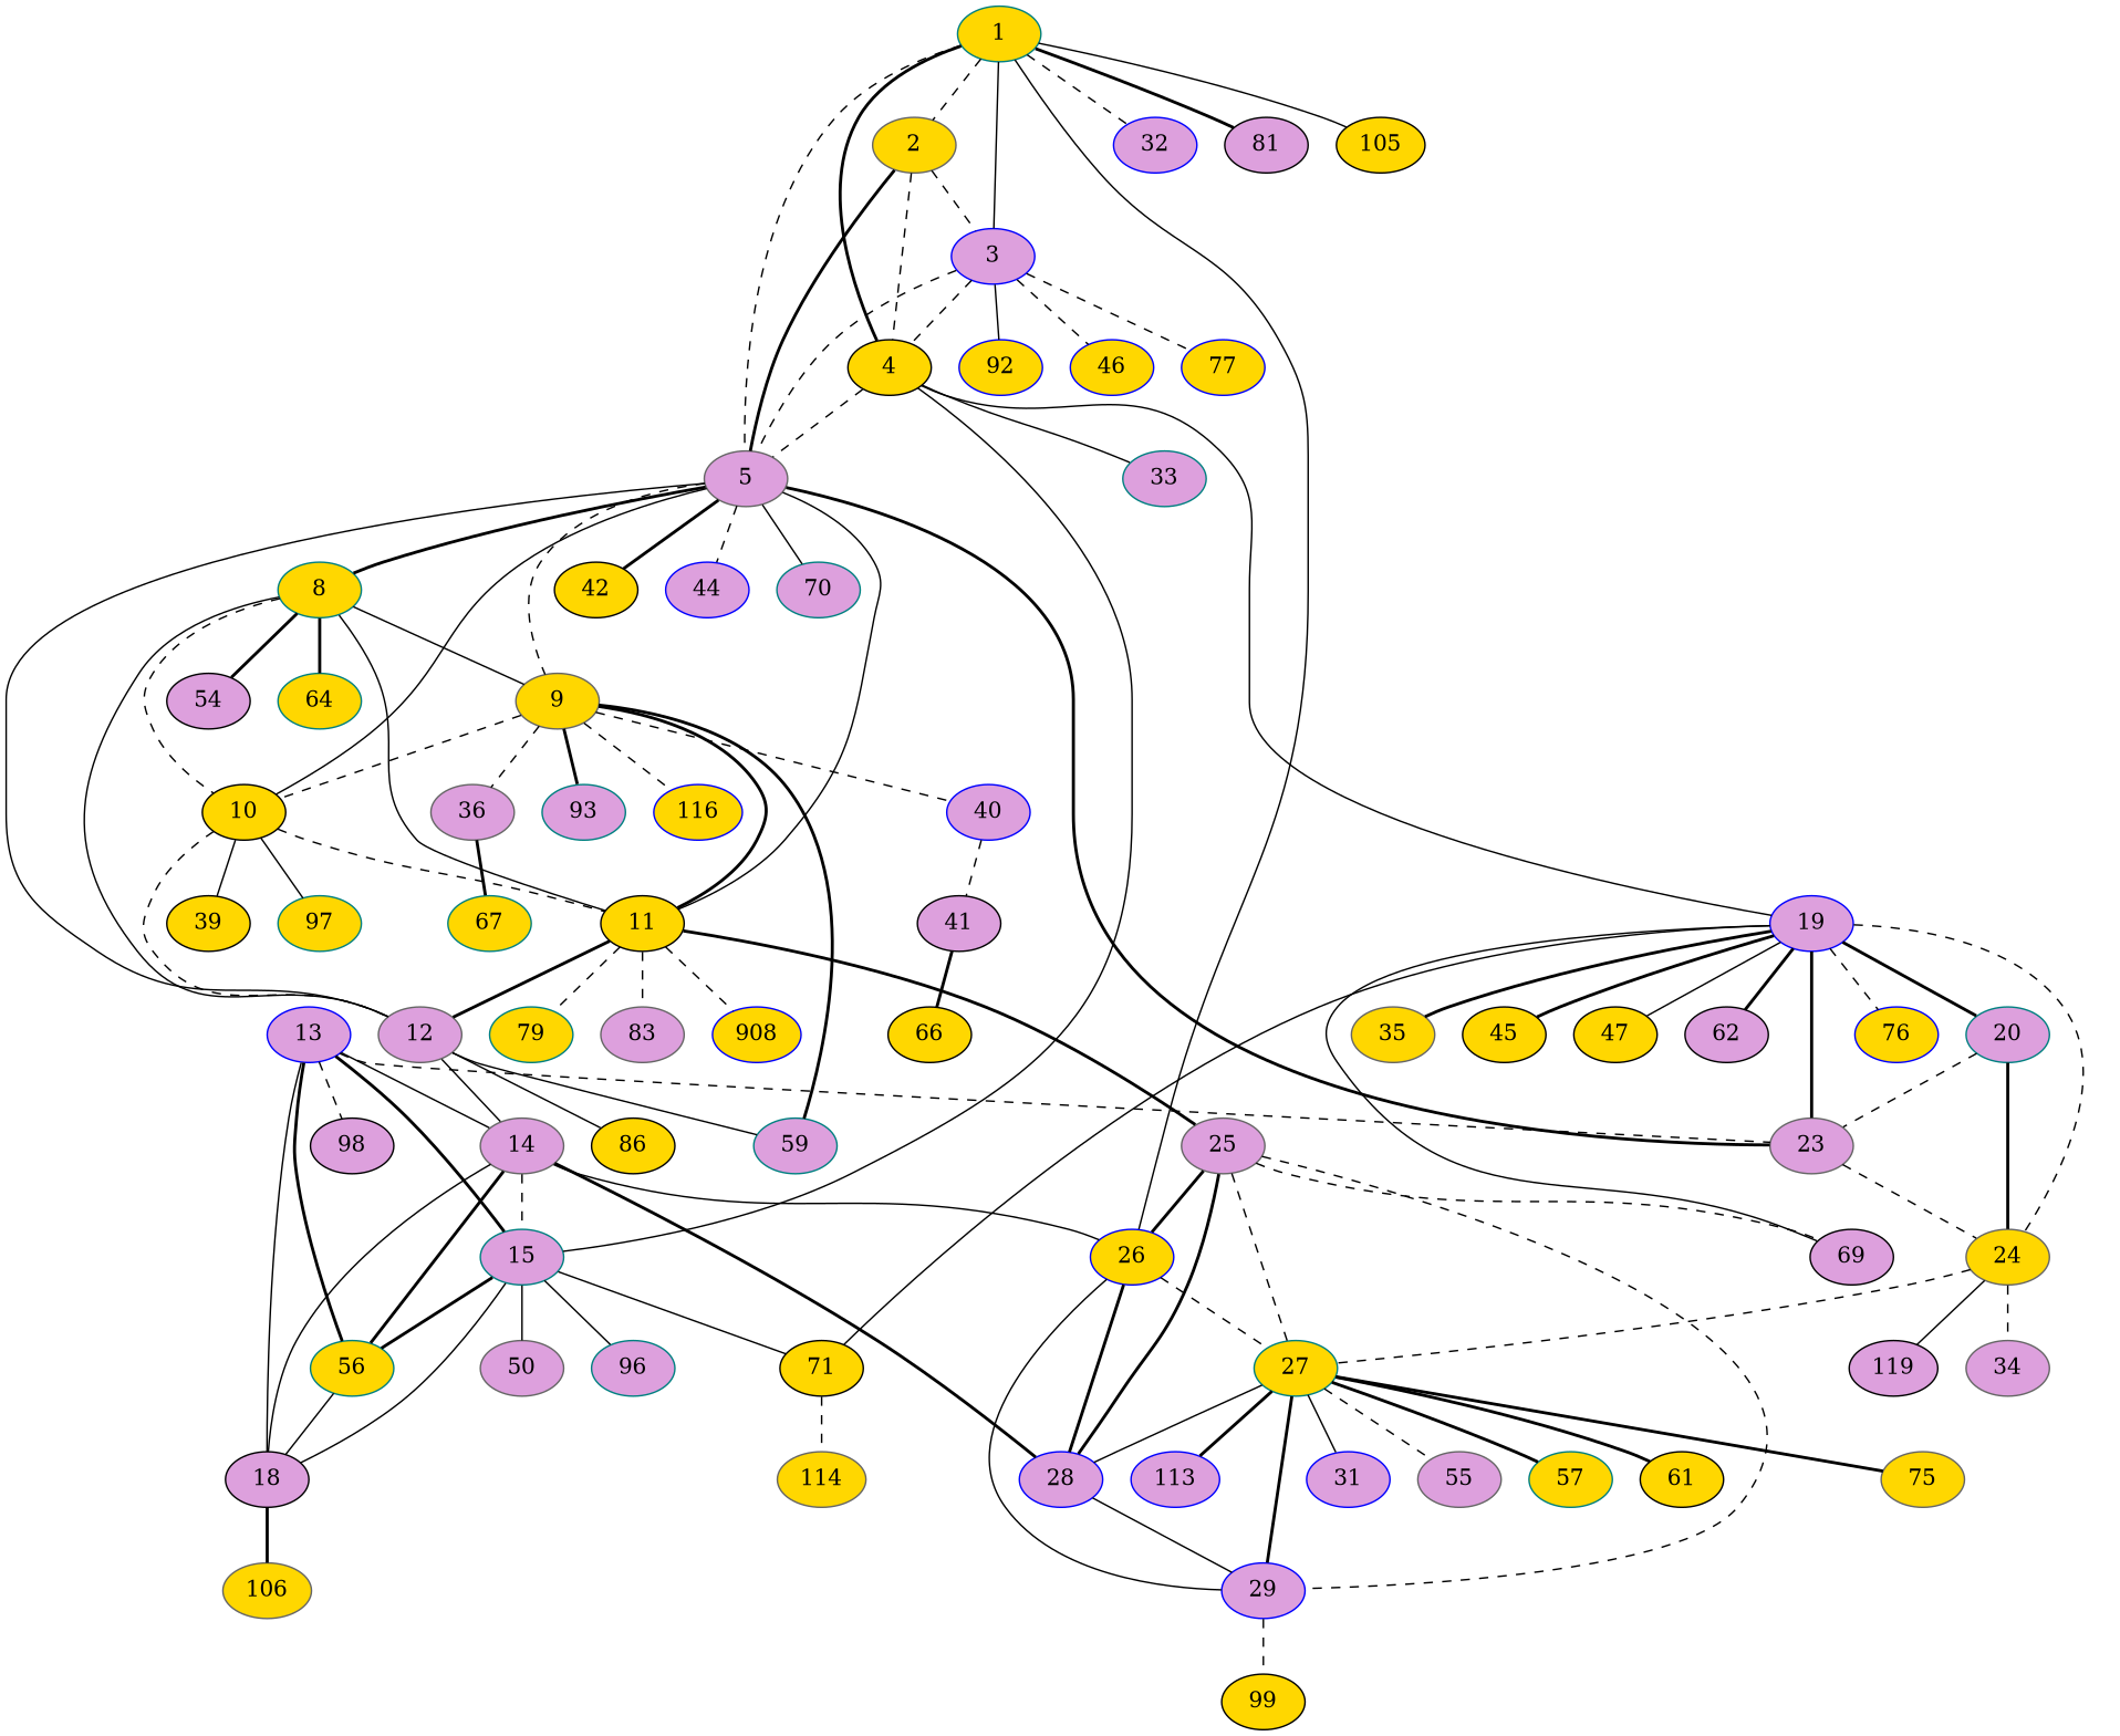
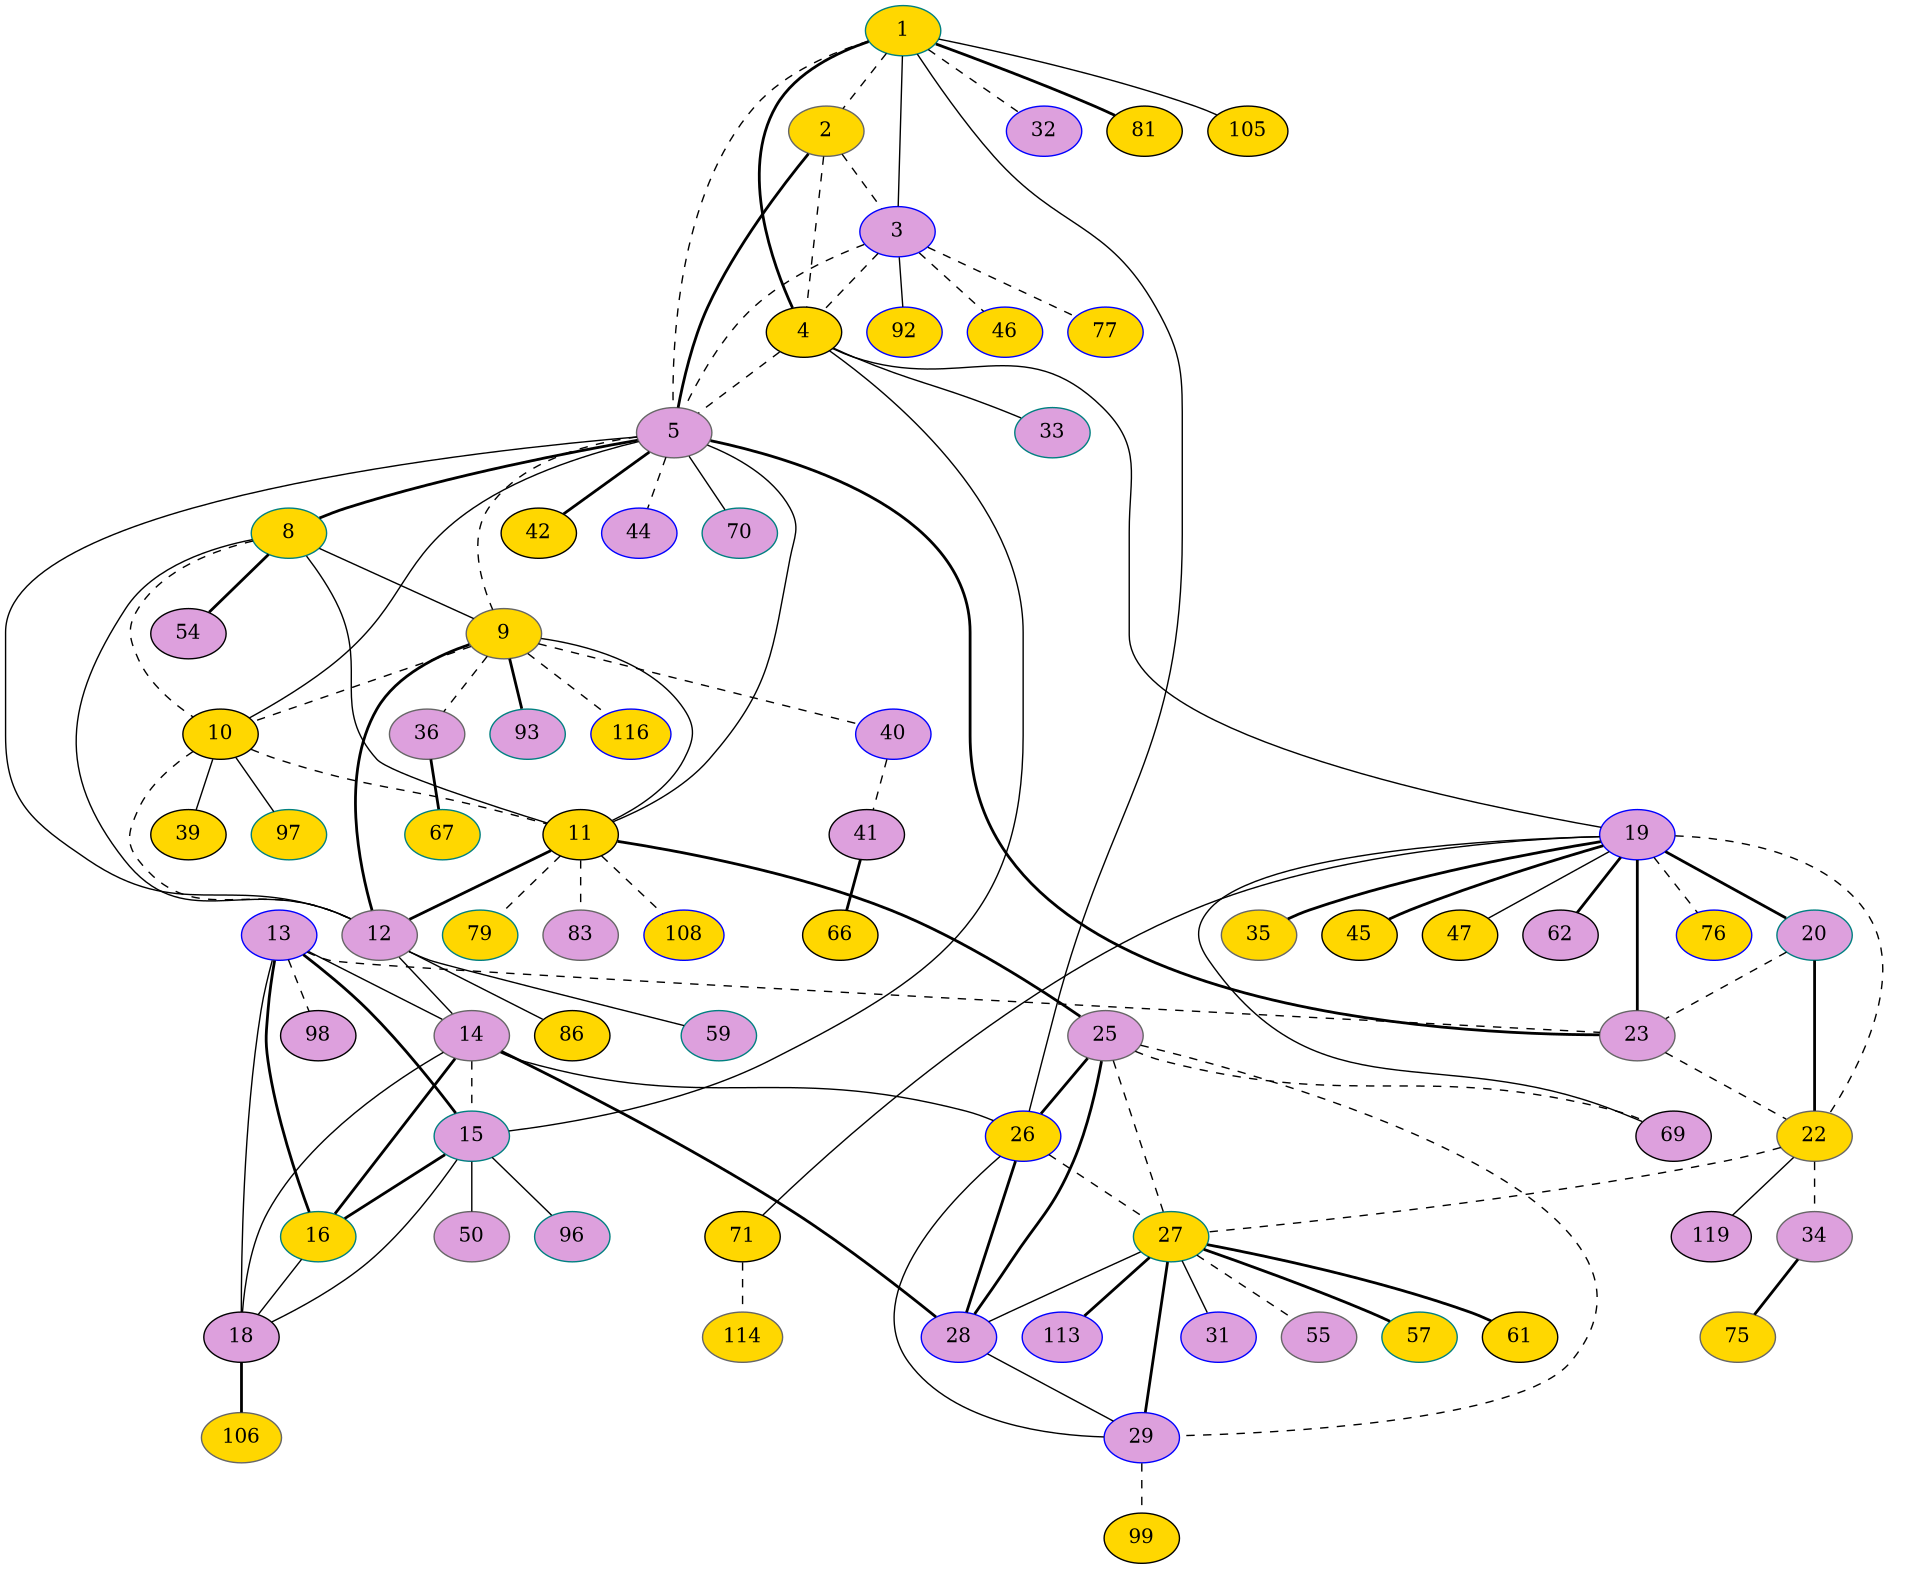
  graph {
    node [color=black fillcolor=gold style=filled]
    edge [style=dashed]
    1 [color=teal]
    2 [color=gray40]
    3 [color=blue fillcolor=plum]
    4 [super="+38+52"]
    5 [color=gray40 fillcolor=plum super="+6+84+82"]
    26 [color=blue super="+48"]
    32 [color=blue fillcolor=plum super="+63"]
-   81 [fillcolor=plum]
+   81
    105
    46 [color=blue]
    77 [color=blue super="+78"]
    92 [color=blue]
    15 [color=teal fillcolor=plum]
    19 [color=blue fillcolor=plum super="+21+56+51+22+109+72"]
    33 [color=teal fillcolor=plum]
    8 [color=teal]
    9 [color=gray40 super="+60"]
    10
    11
    12 [color=gray40 fillcolor=plum]
    23 [color=gray40 fillcolor=plum]
    42
    44 [color=blue fillcolor=plum]
    70 [color=teal fillcolor=plum super="+100"]
    28 [color=blue fillcolor=plum super="+49"]
    27 [color=teal super="+68+30"]
    29 [color=blue fillcolor=plum]
-   16 [color=teal super="+118" label=56]
+   16 [color=teal super="+118"]
    18 [fillcolor=plum]
    50 [color=gray40 fillcolor=plum]
    71
    96 [color=teal fillcolor=plum]
    20 [color=teal fillcolor=plum]
-   24 [color=gray40]
+   24 [color=gray40 label=22]
    35 [color=gray40]
    45 [super="+101+74"]
    47
    62 [fillcolor=plum]
    69 [fillcolor=plum]
    76 [color=blue]
    54 [fillcolor=plum]
-   64 [color=teal]
    36 [color=gray40 fillcolor=plum]
    40 [color=blue fillcolor=plum super="+89"]
    93 [color=teal fillcolor=plum super="+112"]
    116 [color=blue]
    39
    97 [color=teal]
    25 [color=gray40 fillcolor=plum super="+73"]
    79 [color=teal]
    83 [color=gray40 fillcolor=plum]
-   108 [color=blue label=908]
+   108 [color=blue]
    14 [color=gray40 fillcolor=plum super="+103+17"]
    59 [color=teal fillcolor=plum super="+104"]
    86
    67 [color=teal]
    41 [fillcolor=plum]
    13 [color=blue fillcolor=plum]
    98 [fillcolor=plum]
    106 [color=gray40]
    114 [color=gray40]
    34 [color=gray40 fillcolor=plum super="+107"]
    119 [fillcolor=plum]
    31 [color=blue fillcolor=plum]
    55 [color=gray40 fillcolor=plum]
    57 [color=teal]
    61
    75 [color=gray40 super="+80+88"]
    113 [color=blue fillcolor=plum]
    99
    66
    1 -- 2
    1 -- 3 [style=solid]
    1 -- 4 [style=bold]
    1 -- 5 [weight=2]
    1 -- 26 [style=solid]
    1 -- 32
    1 -- 81 [style=bold]
    1 -- 105 [style=solid]
    2 -- 3
    2 -- 4
    2 -- 5 [style=bold weight=2]
    3 -- 4
    3 -- 5 [weight=2]
    3 -- 46
    3 -- 77
    3 -- 92 [style=solid]
    4 -- 5 [weight=2]
    4 -- 15 [style=solid]
    4 -- 19 [style=solid]
    4 -- 33 [style=solid]
    5 -- 8 [style=bold]
    5 -- 9
    5 -- 10 [style=solid]
    5 -- 11 [style=solid]
    5 -- 12 [style=solid]
    5 -- 23 [style=bold]
    5 -- 42 [style=bold]
    5 -- 44
    5 -- 70 [style=solid]
    26 -- 28 [style=bold]
    26 -- 27 [weight=2]
    26 -- 29 [style=solid]
    15 -- 16 [style=bold]
    15 -- 18 [style=solid]
    15 -- 50 [style=solid]
-   15 -- 71 [style=solid]
    15 -- 96 [style=solid]
    19 -- 23 [style=bold weight=3]
    19 -- 71 [style=solid]
    19 -- 20 [style=bold weight=3]
    19 -- 24 [weight=3]
    19 -- 35 [style=bold]
    19 -- 45 [style=bold]
    19 -- 47 [style=solid]
    19 -- 62 [style=bold]
    19 -- 69 [style=solid]
    19 -- 76
    8 -- 9 [style=solid]
    8 -- 10
    8 -- 11 [style=solid]
    8 -- 12 [style=solid]
    8 -- 54 [style=bold]
-   8 -- 64 [style=bold]
    9 -- 10
-   9 -- 11 [style=bold]
-   9 -- 59 [style=bold]
+   9 -- 11 [style=solid]
+   9 -- 12 [style=bold]
    9 -- 36
    9 -- 40
    9 -- 93 [style=bold]
    9 -- 116
    10 -- 11
    10 -- 12
    10 -- 39 [style=solid]
    10 -- 97 [style=solid]
    11 -- 12 [style=bold]
    11 -- 25 [style=bold]
    11 -- 79
    11 -- 83
    11 -- 108
    12 -- 14 [style=solid]
    12 -- 59 [style=solid]
    12 -- 86 [style=solid]
    23 -- 24
    28 -- 29 [style=solid]
    27 -- 28 [style=solid weight=2]
    27 -- 29 [style=bold weight=2]
    27 -- 31 [style=solid]
    27 -- 55
    27 -- 57 [style=bold]
    27 -- 61 [style=bold]
-   27 -- 75 [style=bold]
+   34 -- 75 [style=bold]
    27 -- 113 [style=bold]
    29 -- 99
    16 -- 18 [style=solid]
    18 -- 106 [style=bold]
    71 -- 114
    20 -- 23
    20 -- 24 [style=bold]
    24 -- 27
    24 -- 34
    24 -- 119 [style=solid]
    36 -- 67 [style=bold]
    40 -- 41
    25 -- 26 [style=bold]
    25 -- 28 [style=bold]
    25 -- 27 [weight=2]
    25 -- 29
    25 -- 69
    14 -- 26 [style=solid]
    14 -- 15 [weight=2]
    14 -- 28 [style=bold]
    14 -- 16 [style=bold weight=2]
    14 -- 18 [style=solid weight=2]
    41 -- 66 [style=bold]
    13 -- 15 [style=bold]
    13 -- 23
    13 -- 16 [style=bold]
    13 -- 18 [style=solid]
    13 -- 14 [style=solid weight=2]
    13 -- 98
  }
